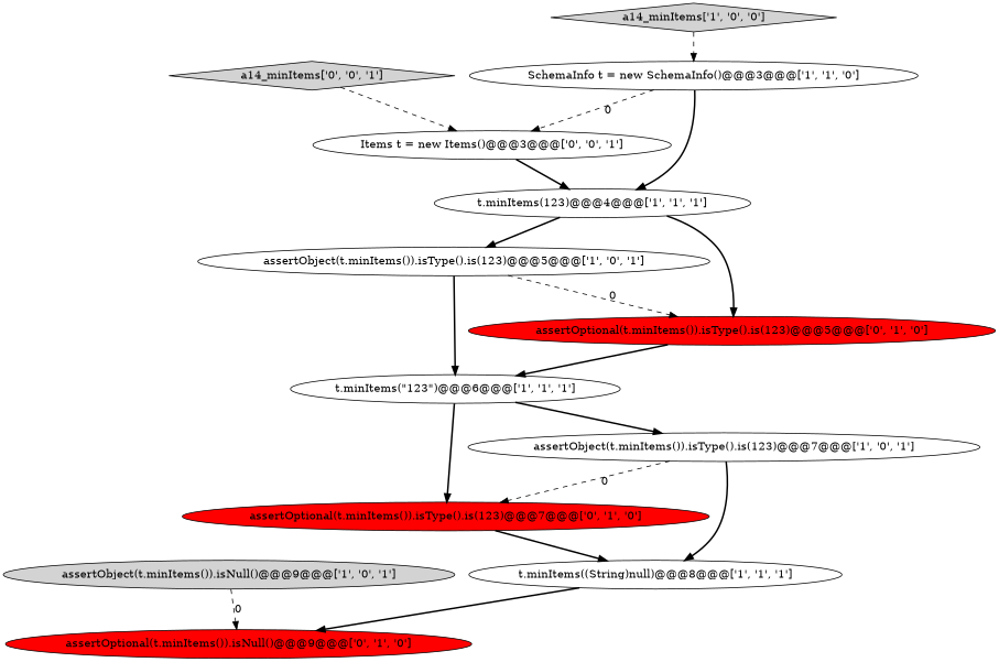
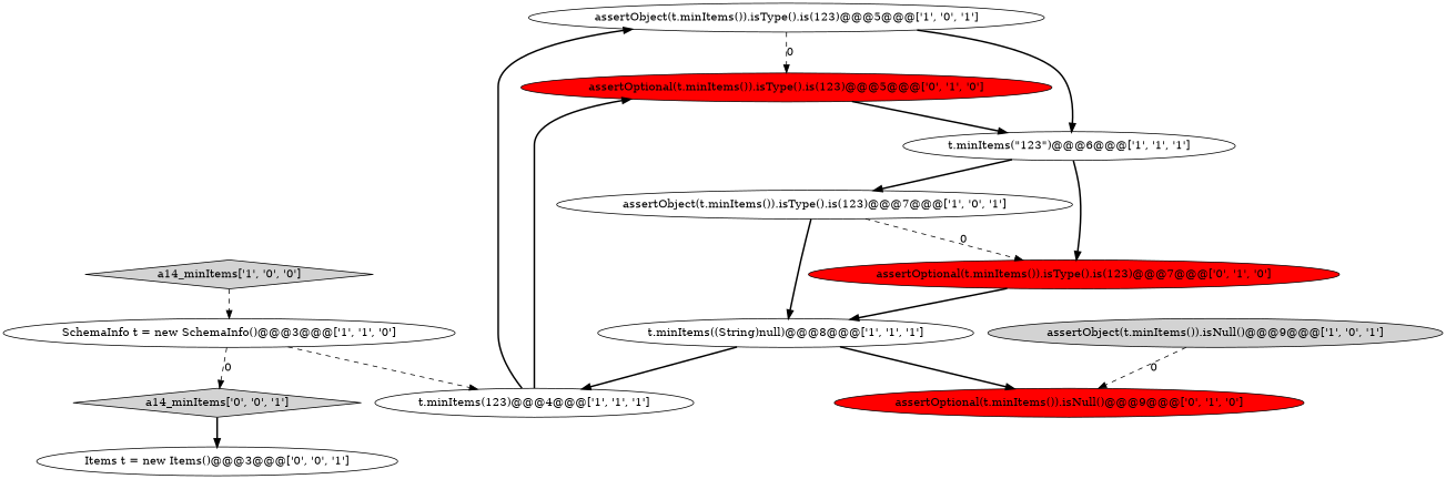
  digraph {
    node [fillcolor=white shape=ellipse style=filled]
    edge [style=bold]
    n1 [label="assertObject(t.minItems()).isType().is(123)@@@5@@@['1', '0', '1']"]
    n2 [fillcolor=red label="assertOptional(t.minItems()).isType().is(123)@@@5@@@['0', '1', '0']"]
    n3 [label="t.minItems(\"123\")@@@6@@@['1', '1', '1']"]
    n4 [fillcolor=red label="assertOptional(t.minItems()).isType().is(123)@@@7@@@['0', '1', '0']"]
    n5 [label="assertObject(t.minItems()).isType().is(123)@@@7@@@['1', '0', '1']"]
    n6 [label="SchemaInfo t = new SchemaInfo()@@@3@@@['1', '1', '0']"]
    n7 [label="Items t = new Items()@@@3@@@['0', '0', '1']"]
    n8 [label="t.minItems(123)@@@4@@@['1', '1', '1']"]
    n9 [fillcolor=lightgray label="assertObject(t.minItems()).isNull()@@@9@@@['1', '0', '1']"]
    n10 [fillcolor=red label="assertOptional(t.minItems()).isNull()@@@9@@@['0', '1', '0']"]
    n11 [label="t.minItems((String)null)@@@8@@@['1', '1', '1']"]
    n12 [fillcolor=lightgray label="a14_minItems['0', '0', '1']" shape=diamond]
    n13 [fillcolor=lightgray label="a14_minItems['1', '0', '0']" shape=diamond]
    n1 -> n2 [label=0 style=dashed]
    n1 -> n3
    n2 -> n3
    n3 -> n4
    n3 -> n5
    n4 -> n11
    n5 -> n4 [label=0 style=dashed]
    n5 -> n11
-   n6 -> n7 [label=0 style=dashed]
-   n6 -> n8
-   n7 -> n8
+   n6 -> n12 [label=0 style=dashed]
+   n6 -> n8 [style=dashed]
+   n11 -> n8
    n8 -> n1
    n8 -> n2
    n9 -> n10 [label=0 style=dashed]
    n11 -> n10
-   n12 -> n7 [style=dashed]
+   n12 -> n7
    n13 -> n6 [style=dashed]
  }
